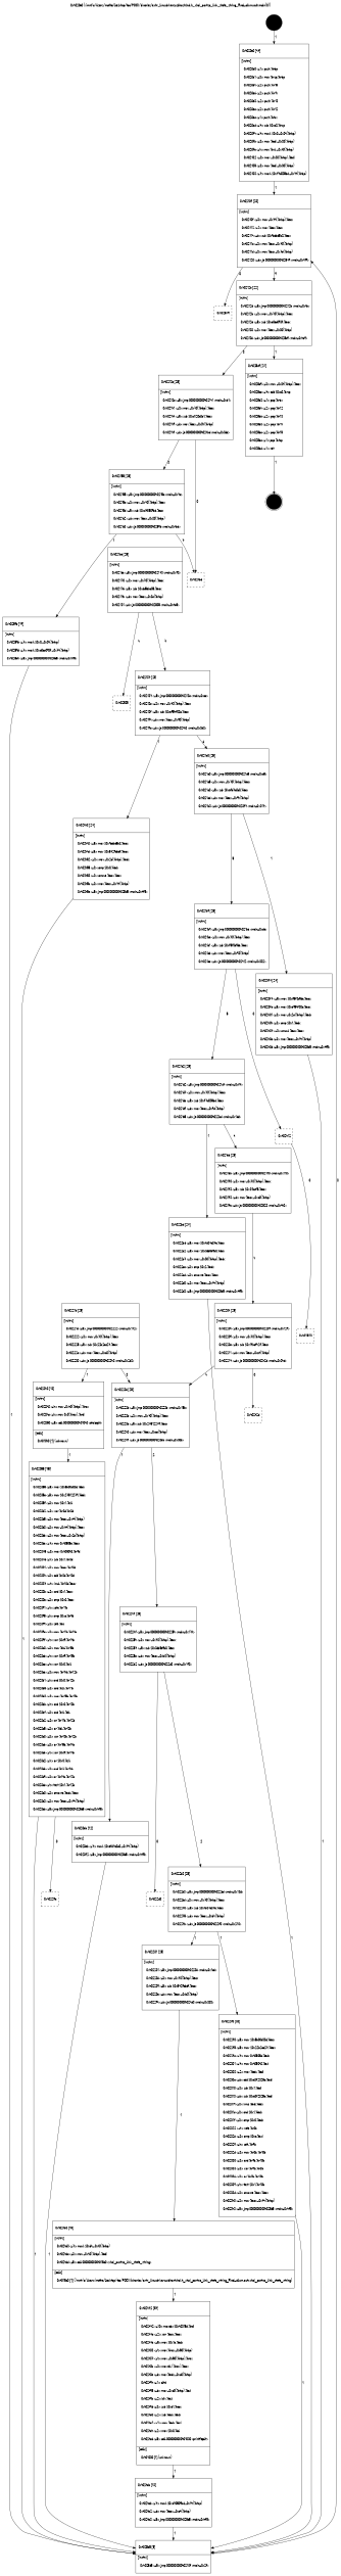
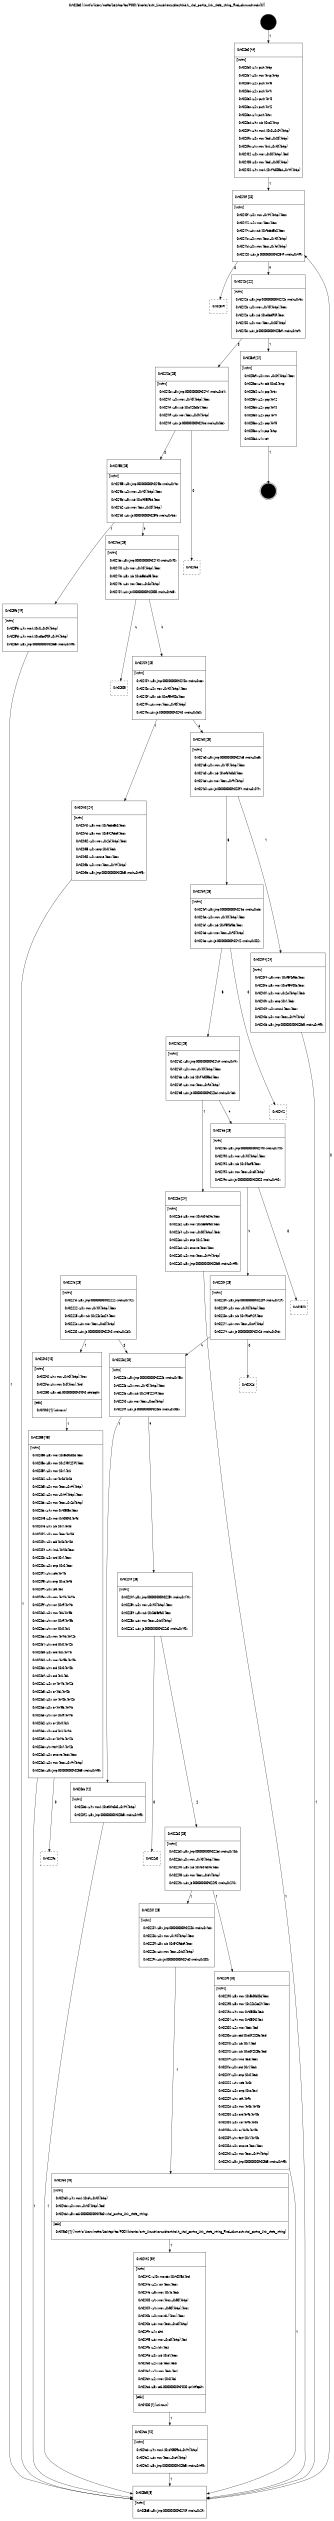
  digraph {
    fontname="Patrick Hand"
    label="0x4020e0 (/mnt/c/Users/mathe/Desktop/tcc/POCII/binaries/extr_linuxdriversusbhostxhci.h_xhci_portsc_link_state_string_Final-ollvm.out::main(0))"
    labelloc=t
    node [fontname="Patrick Hand" shape=record]
    edge [fontname="Patrick Hand"]
    Entry [fillcolor=black height=0.3 shape=circle style=filled width=0.3]
    n2 [label="{\n     0x4020e0 [47]\l\n     | [instrs]\l\n     &nbsp;&nbsp;0x4020e0 \<+1\>: push %rbp\l\n     &nbsp;&nbsp;0x4020e1 \<+3\>: mov %rsp,%rbp\l\n     &nbsp;&nbsp;0x4020e4 \<+2\>: push %r15\l\n     &nbsp;&nbsp;0x4020e6 \<+2\>: push %r14\l\n     &nbsp;&nbsp;0x4020e8 \<+2\>: push %r13\l\n     &nbsp;&nbsp;0x4020ea \<+2\>: push %r12\l\n     &nbsp;&nbsp;0x4020ec \<+1\>: push %rbx\l\n     &nbsp;&nbsp;0x4020ed \<+7\>: sub $0xa8,%rsp\l\n     &nbsp;&nbsp;0x4020f4 \<+7\>: movl $0x0,-0x34(%rbp)\l\n     &nbsp;&nbsp;0x4020fb \<+3\>: mov %edi,-0x38(%rbp)\l\n     &nbsp;&nbsp;0x4020fe \<+4\>: mov %rsi,-0x40(%rbp)\l\n     &nbsp;&nbsp;0x402102 \<+3\>: mov -0x38(%rbp),%edi\l\n     &nbsp;&nbsp;0x402105 \<+3\>: mov %edi,-0x30(%rbp)\l\n     &nbsp;&nbsp;0x402108 \<+7\>: movl $0xf7d835bd,-0x74(%rbp)\l\n  }"]
    n3 [label="{\n     0x40210f [23]\l\n     | [instrs]\l\n     &nbsp;&nbsp;0x40210f \<+3\>: mov -0x74(%rbp),%eax\l\n     &nbsp;&nbsp;0x402112 \<+2\>: mov %eax,%ecx\l\n     &nbsp;&nbsp;0x402114 \<+6\>: sub $0x9a6b65b8,%ecx\l\n     &nbsp;&nbsp;0x40211a \<+3\>: mov %eax,-0x78(%rbp)\l\n     &nbsp;&nbsp;0x40211d \<+3\>: mov %ecx,-0x7c(%rbp)\l\n     &nbsp;&nbsp;0x402120 \<+6\>: je 0000000000402579 \<main+0x499\>\l\n  }"]
    n4 [label="{\n     0x402579\l\n  }" style=dashed]
    n5 [label="{\n     0x402126 [22]\l\n     | [instrs]\l\n     &nbsp;&nbsp;0x402126 \<+5\>: jmp 000000000040212b \<main+0x4b\>\l\n     &nbsp;&nbsp;0x40212b \<+3\>: mov -0x78(%rbp),%eax\l\n     &nbsp;&nbsp;0x40212e \<+5\>: sub $0xa0ec093f,%eax\l\n     &nbsp;&nbsp;0x402133 \<+3\>: mov %eax,-0x80(%rbp)\l\n     &nbsp;&nbsp;0x402136 \<+6\>: je 00000000004025a9 \<main+0x4c9\>\l\n  }"]
    n6 [label="{\n     0x4025a9 [21]\l\n     | [instrs]\l\n     &nbsp;&nbsp;0x4025a9 \<+3\>: mov -0x34(%rbp),%eax\l\n     &nbsp;&nbsp;0x4025ac \<+7\>: add $0xa8,%rsp\l\n     &nbsp;&nbsp;0x4025b3 \<+1\>: pop %rbx\l\n     &nbsp;&nbsp;0x4025b4 \<+2\>: pop %r12\l\n     &nbsp;&nbsp;0x4025b6 \<+2\>: pop %r13\l\n     &nbsp;&nbsp;0x4025b8 \<+2\>: pop %r14\l\n     &nbsp;&nbsp;0x4025ba \<+2\>: pop %r15\l\n     &nbsp;&nbsp;0x4025bc \<+1\>: pop %rbp\l\n     &nbsp;&nbsp;0x4025bd \<+1\>: ret\l\n  }"]
    n7 [label="{\n     0x40213c [25]\l\n     | [instrs]\l\n     &nbsp;&nbsp;0x40213c \<+5\>: jmp 0000000000402141 \<main+0x61\>\l\n     &nbsp;&nbsp;0x402141 \<+3\>: mov -0x78(%rbp),%eax\l\n     &nbsp;&nbsp;0x402144 \<+5\>: sub $0xd120a3c1,%eax\l\n     &nbsp;&nbsp;0x402149 \<+6\>: mov %eax,-0x84(%rbp)\l\n     &nbsp;&nbsp;0x40214f \<+6\>: je 00000000004024bd \<main+0x3dd\>\l\n  }"]
    Exit [fillcolor=black height=0.3 peripheries=2 shape=circle style=filled width=0.3]
    n9 [label="{\n     0x4024bd\l\n  }" style=dashed]
    n10 [label="{\n     0x402155 [25]\l\n     | [instrs]\l\n     &nbsp;&nbsp;0x402155 \<+5\>: jmp 000000000040215a \<main+0x7a\>\l\n     &nbsp;&nbsp;0x40215a \<+3\>: mov -0x78(%rbp),%eax\l\n     &nbsp;&nbsp;0x40215d \<+5\>: sub $0xd70509bd,%eax\l\n     &nbsp;&nbsp;0x402162 \<+6\>: mov %eax,-0x88(%rbp)\l\n     &nbsp;&nbsp;0x402168 \<+6\>: je 0000000000402596 \<main+0x4b6\>\l\n  }"]
    n11 [label="{\n     0x402596 [19]\l\n     | [instrs]\l\n     &nbsp;&nbsp;0x402596 \<+7\>: movl $0x0,-0x34(%rbp)\l\n     &nbsp;&nbsp;0x40259d \<+7\>: movl $0xa0ec093f,-0x74(%rbp)\l\n     &nbsp;&nbsp;0x4025a4 \<+5\>: jmp 00000000004025d5 \<main+0x4f5\>\l\n  }"]
    n12 [label="{\n     0x40216e [25]\l\n     | [instrs]\l\n     &nbsp;&nbsp;0x40216e \<+5\>: jmp 0000000000402173 \<main+0x93\>\l\n     &nbsp;&nbsp;0x402173 \<+3\>: mov -0x78(%rbp),%eax\l\n     &nbsp;&nbsp;0x402176 \<+5\>: sub $0xdd5ebc35,%eax\l\n     &nbsp;&nbsp;0x40217b \<+6\>: mov %eax,-0x8c(%rbp)\l\n     &nbsp;&nbsp;0x402181 \<+6\>: je 0000000000402585 \<main+0x4a5\>\l\n  }"]
    n13 [label="{\n     0x4024ab [18]\l\n     | [instrs]\l\n     &nbsp;&nbsp;0x4024ab \<+7\>: movl $0xd70509bd,-0x74(%rbp)\l\n     &nbsp;&nbsp;0x4024b2 \<+6\>: mov %eax,-0xc4(%rbp)\l\n     &nbsp;&nbsp;0x4024b8 \<+5\>: jmp 00000000004025d5 \<main+0x4f5\>\l\n  }"]
    n14 [label="{\n     0x4025d5 [5]\l\n     | [instrs]\l\n     &nbsp;&nbsp;0x4025d5 \<+5\>: jmp 000000000040210f \<main+0x2f\>\l\n  }"]
    n15 [label="{\n     0x402585\l\n  }" style=dashed]
    n16 [label="{\n     0x402187 [25]\l\n     | [instrs]\l\n     &nbsp;&nbsp;0x402187 \<+5\>: jmp 000000000040218c \<main+0xac\>\l\n     &nbsp;&nbsp;0x40218c \<+3\>: mov -0x78(%rbp),%eax\l\n     &nbsp;&nbsp;0x40218f \<+5\>: sub $0xe954f08c,%eax\l\n     &nbsp;&nbsp;0x402194 \<+6\>: mov %eax,-0x90(%rbp)\l\n     &nbsp;&nbsp;0x40219a \<+6\>: je 0000000000402448 \<main+0x368\>\l\n  }"]
    n17 [label="{\n     0x402472 [57]\l\n     | [instrs]\l\n     &nbsp;&nbsp;0x402472 \<+10\>: movabs $0x40315d,%rdi\l\n     &nbsp;&nbsp;0x40247c \<+2\>: xor %ecx,%ecx\l\n     &nbsp;&nbsp;0x40247e \<+5\>: mov $0x1a,%edx\l\n     &nbsp;&nbsp;0x402483 \<+4\>: mov %rax,-0x50(%rbp)\l\n     &nbsp;&nbsp;0x402487 \<+4\>: mov -0x50(%rbp),%rax\l\n     &nbsp;&nbsp;0x40248b \<+3\>: movsbl (%rax),%eax\l\n     &nbsp;&nbsp;0x40248e \<+6\>: mov %edx,-0xc0(%rbp)\l\n     &nbsp;&nbsp;0x402494 \<+1\>: cltd\l\n     &nbsp;&nbsp;0x402495 \<+6\>: mov -0xc0(%rbp),%esi\l\n     &nbsp;&nbsp;0x40249b \<+2\>: idiv %esi\l\n     &nbsp;&nbsp;0x40249d \<+3\>: sub $0x61,%ecx\l\n     &nbsp;&nbsp;0x4024a0 \<+2\>: sub %ecx,%edx\l\n     &nbsp;&nbsp;0x4024a2 \<+2\>: mov %edx,%esi\l\n     &nbsp;&nbsp;0x4024a4 \<+2\>: mov $0x0,%al\l\n     &nbsp;&nbsp;0x4024a6 \<+5\>: call 0000000000401030 \<printf@plt\>\l\n     | [calls]\l\n     &nbsp;&nbsp;0x401030 \{1\} (unknown)\l\n  }"]
    n18 [label="{\n     0x402448 [27]\l\n     | [instrs]\l\n     &nbsp;&nbsp;0x402448 \<+5\>: mov $0x9a6b65b8,%eax\l\n     &nbsp;&nbsp;0x40244d \<+5\>: mov $0x5729d6df,%ecx\l\n     &nbsp;&nbsp;0x402452 \<+3\>: mov -0x2c(%rbp),%edx\l\n     &nbsp;&nbsp;0x402455 \<+3\>: cmp $0x0,%edx\l\n     &nbsp;&nbsp;0x402458 \<+3\>: cmove %ecx,%eax\l\n     &nbsp;&nbsp;0x40245b \<+3\>: mov %eax,-0x74(%rbp)\l\n     &nbsp;&nbsp;0x40245e \<+5\>: jmp 00000000004025d5 \<main+0x4f5\>\l\n  }"]
    n19 [label="{\n     0x4021a0 [25]\l\n     | [instrs]\l\n     &nbsp;&nbsp;0x4021a0 \<+5\>: jmp 00000000004021a5 \<main+0xc5\>\l\n     &nbsp;&nbsp;0x4021a5 \<+3\>: mov -0x78(%rbp),%eax\l\n     &nbsp;&nbsp;0x4021a8 \<+5\>: sub $0xefd7a8c3,%eax\l\n     &nbsp;&nbsp;0x4021ad \<+6\>: mov %eax,-0x94(%rbp)\l\n     &nbsp;&nbsp;0x4021b3 \<+6\>: je 00000000004023f7 \<main+0x317\>\l\n  }"]
    n20 [label="{\n     0x40229a\l\n  }" style=dashed]
    n21 [label="{\n     0x4023f7 [27]\l\n     | [instrs]\l\n     &nbsp;&nbsp;0x4023f7 \<+5\>: mov $0xf5f3d9de,%eax\l\n     &nbsp;&nbsp;0x4023fc \<+5\>: mov $0xe954f08c,%ecx\l\n     &nbsp;&nbsp;0x402401 \<+3\>: mov -0x2c(%rbp),%edx\l\n     &nbsp;&nbsp;0x402404 \<+3\>: cmp $0x1,%edx\l\n     &nbsp;&nbsp;0x402407 \<+3\>: cmovl %ecx,%eax\l\n     &nbsp;&nbsp;0x40240a \<+3\>: mov %eax,-0x74(%rbp)\l\n     &nbsp;&nbsp;0x40240d \<+5\>: jmp 00000000004025d5 \<main+0x4f5\>\l\n  }"]
    n22 [label="{\n     0x4021b9 [25]\l\n     | [instrs]\l\n     &nbsp;&nbsp;0x4021b9 \<+5\>: jmp 00000000004021be \<main+0xde\>\l\n     &nbsp;&nbsp;0x4021be \<+3\>: mov -0x78(%rbp),%eax\l\n     &nbsp;&nbsp;0x4021c1 \<+5\>: sub $0xf5f3d9de,%eax\l\n     &nbsp;&nbsp;0x4021c6 \<+6\>: mov %eax,-0x98(%rbp)\l\n     &nbsp;&nbsp;0x4021cc \<+6\>: je 0000000000402412 \<main+0x332\>\l\n  }"]
    n23 [label="{\n     0x402463 [15]\l\n     | [instrs]\l\n     &nbsp;&nbsp;0x402463 \<+7\>: movl $0x64,-0x48(%rbp)\l\n     &nbsp;&nbsp;0x40246a \<+3\>: mov -0x48(%rbp),%edi\l\n     &nbsp;&nbsp;0x40246d \<+5\>: call 00000000004015c0 \<xhci_portsc_link_state_string\>\l\n     | [calls]\l\n     &nbsp;&nbsp;0x4015c0 \{1\} (/mnt/c/Users/mathe/Desktop/tcc/POCII/binaries/extr_linuxdriversusbhostxhci.h_xhci_portsc_link_state_string_Final-ollvm.out::xhci_portsc_link_state_string)\l\n  }"]
    n24 [label="{\n     0x402412\l\n  }" style=dashed]
    n25 [label="{\n     0x4021d2 [25]\l\n     | [instrs]\l\n     &nbsp;&nbsp;0x4021d2 \<+5\>: jmp 00000000004021d7 \<main+0xf7\>\l\n     &nbsp;&nbsp;0x4021d7 \<+3\>: mov -0x78(%rbp),%eax\l\n     &nbsp;&nbsp;0x4021da \<+5\>: sub $0xf7d835bd,%eax\l\n     &nbsp;&nbsp;0x4021df \<+6\>: mov %eax,-0x9c(%rbp)\l\n     &nbsp;&nbsp;0x4021e5 \<+6\>: je 00000000004022bd \<main+0x1dd\>\l\n  }"]
    n26 [label="{\n     0x402355 [150]\l\n     | [instrs]\l\n     &nbsp;&nbsp;0x402355 \<+5\>: mov $0x5b00d38d,%ecx\l\n     &nbsp;&nbsp;0x40235a \<+5\>: mov $0x27512279,%edx\l\n     &nbsp;&nbsp;0x40235f \<+3\>: mov $0x1,%sil\l\n     &nbsp;&nbsp;0x402362 \<+3\>: xor %r8d,%r8d\l\n     &nbsp;&nbsp;0x402365 \<+3\>: mov %eax,-0x44(%rbp)\l\n     &nbsp;&nbsp;0x402368 \<+3\>: mov -0x44(%rbp),%eax\l\n     &nbsp;&nbsp;0x40236b \<+3\>: mov %eax,-0x2c(%rbp)\l\n     &nbsp;&nbsp;0x40236e \<+7\>: mov 0x40505c,%eax\l\n     &nbsp;&nbsp;0x402375 \<+8\>: mov 0x405048,%r9d\l\n     &nbsp;&nbsp;0x40237d \<+4\>: sub $0x1,%r8d\l\n     &nbsp;&nbsp;0x402381 \<+3\>: mov %eax,%r10d\l\n     &nbsp;&nbsp;0x402384 \<+3\>: add %r8d,%r10d\l\n     &nbsp;&nbsp;0x402387 \<+4\>: imul %r10d,%eax\l\n     &nbsp;&nbsp;0x40238b \<+3\>: and $0x1,%eax\l\n     &nbsp;&nbsp;0x40238e \<+3\>: cmp $0x0,%eax\l\n     &nbsp;&nbsp;0x402391 \<+4\>: sete %r11b\l\n     &nbsp;&nbsp;0x402395 \<+4\>: cmp $0xa,%r9d\l\n     &nbsp;&nbsp;0x402399 \<+3\>: setl %bl\l\n     &nbsp;&nbsp;0x40239c \<+3\>: mov %r11b,%r14b\l\n     &nbsp;&nbsp;0x40239f \<+4\>: xor $0xff,%r14b\l\n     &nbsp;&nbsp;0x4023a3 \<+3\>: mov %bl,%r15b\l\n     &nbsp;&nbsp;0x4023a6 \<+4\>: xor $0xff,%r15b\l\n     &nbsp;&nbsp;0x4023aa \<+4\>: xor $0x0,%sil\l\n     &nbsp;&nbsp;0x4023ae \<+3\>: mov %r14b,%r12b\l\n     &nbsp;&nbsp;0x4023b1 \<+4\>: and $0x0,%r12b\l\n     &nbsp;&nbsp;0x4023b5 \<+3\>: and %sil,%r11b\l\n     &nbsp;&nbsp;0x4023b8 \<+3\>: mov %r15b,%r13b\l\n     &nbsp;&nbsp;0x4023bb \<+4\>: and $0x0,%r13b\l\n     &nbsp;&nbsp;0x4023bf \<+3\>: and %sil,%bl\l\n     &nbsp;&nbsp;0x4023c2 \<+3\>: or %r11b,%r12b\l\n     &nbsp;&nbsp;0x4023c5 \<+3\>: or %bl,%r13b\l\n     &nbsp;&nbsp;0x4023c8 \<+3\>: xor %r13b,%r12b\l\n     &nbsp;&nbsp;0x4023cb \<+3\>: or %r15b,%r14b\l\n     &nbsp;&nbsp;0x4023ce \<+4\>: xor $0xff,%r14b\l\n     &nbsp;&nbsp;0x4023d2 \<+4\>: or $0x0,%sil\l\n     &nbsp;&nbsp;0x4023d6 \<+3\>: and %sil,%r14b\l\n     &nbsp;&nbsp;0x4023d9 \<+3\>: or %r14b,%r12b\l\n     &nbsp;&nbsp;0x4023dc \<+4\>: test $0x1,%r12b\l\n     &nbsp;&nbsp;0x4023e0 \<+3\>: cmovne %edx,%ecx\l\n     &nbsp;&nbsp;0x4023e3 \<+3\>: mov %ecx,-0x74(%rbp)\l\n     &nbsp;&nbsp;0x4023e6 \<+5\>: jmp 00000000004025d5 \<main+0x4f5\>\l\n  }"]
    n27 [label="{\n     0x4022bd [27]\l\n     | [instrs]\l\n     &nbsp;&nbsp;0x4022bd \<+5\>: mov $0x4637a87e,%eax\l\n     &nbsp;&nbsp;0x4022c2 \<+5\>: mov $0x3db5e9b0,%ecx\l\n     &nbsp;&nbsp;0x4022c7 \<+3\>: mov -0x30(%rbp),%edx\l\n     &nbsp;&nbsp;0x4022ca \<+3\>: cmp $0x2,%edx\l\n     &nbsp;&nbsp;0x4022cd \<+3\>: cmovne %ecx,%eax\l\n     &nbsp;&nbsp;0x4022d0 \<+3\>: mov %eax,-0x74(%rbp)\l\n     &nbsp;&nbsp;0x4022d3 \<+5\>: jmp 00000000004025d5 \<main+0x4f5\>\l\n  }"]
    n28 [label="{\n     0x4021eb [25]\l\n     | [instrs]\l\n     &nbsp;&nbsp;0x4021eb \<+5\>: jmp 00000000004021f0 \<main+0x110\>\l\n     &nbsp;&nbsp;0x4021f0 \<+3\>: mov -0x78(%rbp),%eax\l\n     &nbsp;&nbsp;0x4021f3 \<+5\>: sub $0x81bcf5,%eax\l\n     &nbsp;&nbsp;0x4021f8 \<+6\>: mov %eax,-0xa0(%rbp)\l\n     &nbsp;&nbsp;0x4021fe \<+6\>: je 0000000000402523 \<main+0x443\>\l\n  }"]
    n29 [label="{\n     0x402281 [25]\l\n     | [instrs]\l\n     &nbsp;&nbsp;0x402281 \<+5\>: jmp 0000000000402286 \<main+0x1a6\>\l\n     &nbsp;&nbsp;0x402286 \<+3\>: mov -0x78(%rbp),%eax\l\n     &nbsp;&nbsp;0x402289 \<+5\>: sub $0x5729d6df,%eax\l\n     &nbsp;&nbsp;0x40228e \<+6\>: mov %eax,-0xb8(%rbp)\l\n     &nbsp;&nbsp;0x402294 \<+6\>: je 0000000000402463 \<main+0x383\>\l\n  }"]
    n30 [label="{\n     0x402523\l\n  }" style=dashed]
    n31 [label="{\n     0x402204 [25]\l\n     | [instrs]\l\n     &nbsp;&nbsp;0x402204 \<+5\>: jmp 0000000000402209 \<main+0x129\>\l\n     &nbsp;&nbsp;0x402209 \<+3\>: mov -0x78(%rbp),%eax\l\n     &nbsp;&nbsp;0x40220c \<+5\>: sub $0x1fbcf42f,%eax\l\n     &nbsp;&nbsp;0x402211 \<+6\>: mov %eax,-0xa4(%rbp)\l\n     &nbsp;&nbsp;0x402217 \<+6\>: je 000000000040242d \<main+0x34d\>\l\n  }"]
    n32 [label="{\n     0x4022f0 [88]\l\n     | [instrs]\l\n     &nbsp;&nbsp;0x4022f0 \<+5\>: mov $0x5b00d38d,%eax\l\n     &nbsp;&nbsp;0x4022f5 \<+5\>: mov $0x22b2ac27,%ecx\l\n     &nbsp;&nbsp;0x4022fa \<+7\>: mov 0x40505c,%edx\l\n     &nbsp;&nbsp;0x402301 \<+7\>: mov 0x405048,%esi\l\n     &nbsp;&nbsp;0x402308 \<+2\>: mov %edx,%edi\l\n     &nbsp;&nbsp;0x40230a \<+6\>: add $0xe8f2325c,%edi\l\n     &nbsp;&nbsp;0x402310 \<+3\>: sub $0x1,%edi\l\n     &nbsp;&nbsp;0x402313 \<+6\>: sub $0xe8f2325c,%edi\l\n     &nbsp;&nbsp;0x402319 \<+3\>: imul %edi,%edx\l\n     &nbsp;&nbsp;0x40231c \<+3\>: and $0x1,%edx\l\n     &nbsp;&nbsp;0x40231f \<+3\>: cmp $0x0,%edx\l\n     &nbsp;&nbsp;0x402322 \<+4\>: sete %r8b\l\n     &nbsp;&nbsp;0x402326 \<+3\>: cmp $0xa,%esi\l\n     &nbsp;&nbsp;0x402329 \<+4\>: setl %r9b\l\n     &nbsp;&nbsp;0x40232d \<+3\>: mov %r8b,%r10b\l\n     &nbsp;&nbsp;0x402330 \<+3\>: and %r9b,%r10b\l\n     &nbsp;&nbsp;0x402333 \<+3\>: xor %r9b,%r8b\l\n     &nbsp;&nbsp;0x402336 \<+3\>: or %r8b,%r10b\l\n     &nbsp;&nbsp;0x402339 \<+4\>: test $0x1,%r10b\l\n     &nbsp;&nbsp;0x40233d \<+3\>: cmovne %ecx,%eax\l\n     &nbsp;&nbsp;0x402340 \<+3\>: mov %eax,-0x74(%rbp)\l\n     &nbsp;&nbsp;0x402343 \<+5\>: jmp 00000000004025d5 \<main+0x4f5\>\l\n  }"]
    n33 [label="{\n     0x40242d\l\n  }" style=dashed]
    n34 [label="{\n     0x402236 [25]\l\n     | [instrs]\l\n     &nbsp;&nbsp;0x402236 \<+5\>: jmp 000000000040223b \<main+0x15b\>\l\n     &nbsp;&nbsp;0x40223b \<+3\>: mov -0x78(%rbp),%eax\l\n     &nbsp;&nbsp;0x40223e \<+5\>: sub $0x27512279,%eax\l\n     &nbsp;&nbsp;0x402243 \<+6\>: mov %eax,-0xac(%rbp)\l\n     &nbsp;&nbsp;0x402249 \<+6\>: je 00000000004023eb \<main+0x30b\>\l\n  }"]
    n35 [label="{\n     0x402268 [25]\l\n     | [instrs]\l\n     &nbsp;&nbsp;0x402268 \<+5\>: jmp 000000000040226d \<main+0x18d\>\l\n     &nbsp;&nbsp;0x40226d \<+3\>: mov -0x78(%rbp),%eax\l\n     &nbsp;&nbsp;0x402270 \<+5\>: sub $0x4637a87e,%eax\l\n     &nbsp;&nbsp;0x402275 \<+6\>: mov %eax,-0xb4(%rbp)\l\n     &nbsp;&nbsp;0x40227b \<+6\>: je 00000000004022f0 \<main+0x210\>\l\n  }"]
    n36 [label="{\n     0x40221d [25]\l\n     | [instrs]\l\n     &nbsp;&nbsp;0x40221d \<+5\>: jmp 0000000000402222 \<main+0x142\>\l\n     &nbsp;&nbsp;0x402222 \<+3\>: mov -0x78(%rbp),%eax\l\n     &nbsp;&nbsp;0x402225 \<+5\>: sub $0x22b2ac27,%eax\l\n     &nbsp;&nbsp;0x40222a \<+6\>: mov %eax,-0xa8(%rbp)\l\n     &nbsp;&nbsp;0x402230 \<+6\>: je 0000000000402348 \<main+0x268\>\l\n  }"]
    n37 [label="{\n     0x402348 [13]\l\n     | [instrs]\l\n     &nbsp;&nbsp;0x402348 \<+4\>: mov -0x40(%rbp),%rax\l\n     &nbsp;&nbsp;0x40234c \<+4\>: mov 0x8(%rax),%rdi\l\n     &nbsp;&nbsp;0x402350 \<+5\>: call 0000000000401040 \<atoi@plt\>\l\n     | [calls]\l\n     &nbsp;&nbsp;0x401040 \{1\} (unknown)\l\n  }"]
    n38 [label="{\n     0x4022d8\l\n  }" style=dashed]
    n39 [label="{\n     0x40224f [25]\l\n     | [instrs]\l\n     &nbsp;&nbsp;0x40224f \<+5\>: jmp 0000000000402254 \<main+0x174\>\l\n     &nbsp;&nbsp;0x402254 \<+3\>: mov -0x78(%rbp),%eax\l\n     &nbsp;&nbsp;0x402257 \<+5\>: sub $0x3db5e9b0,%eax\l\n     &nbsp;&nbsp;0x40225c \<+6\>: mov %eax,-0xb0(%rbp)\l\n     &nbsp;&nbsp;0x402262 \<+6\>: je 00000000004022d8 \<main+0x1f8\>\l\n  }"]
    n40 [label="{\n     0x4023eb [12]\l\n     | [instrs]\l\n     &nbsp;&nbsp;0x4023eb \<+7\>: movl $0xefd7a8c3,-0x74(%rbp)\l\n     &nbsp;&nbsp;0x4023f2 \<+5\>: jmp 00000000004025d5 \<main+0x4f5\>\l\n  }"]
    Entry -> n2 [label=" 1"]
    n2 -> n3 [label=" 1"]
    n3 -> n4 [label=" 0"]
    n3 -> n5 [label=" 9"]
    n5 -> n6 [label=" 1"]
    n5 -> n7 [label=" 8"]
    n6 -> Exit [label=" 1"]
    n7 -> n9 [label=" 0"]
    n7 -> n10 [label=" 8"]
    n10 -> n11 [label=" 1"]
-   n10 -> n9 [label=" 7"]
+   n10 -> n12 [label=" 7"]
    n11 -> n14 [label=" 1"]
    n12 -> n15 [label=" 4"]
    n12 -> n16 [label=" 7"]
    n13 -> n14 [label=" 1"]
    n14 -> n3 [label=" 8"]
    n16 -> n18 [label=" 1"]
    n16 -> n19 [label=" 6"]
    n17 -> n13 [label=" 1"]
    n18 -> n14 [label=" 1"]
    n19 -> n21 [label=" 1"]
    n19 -> n22 [label=" 5"]
    n21 -> n14 [label=" 1"]
    n22 -> n24 [label=" 0"]
    n22 -> n25 [label=" 5"]
    n23 -> n17 [label=" 1"]
    n25 -> n27 [label=" 1"]
    n25 -> n28 [label=" 4"]
    n26 -> n14 [label=" 1"]
    n26 -> n20 [label=" 0"]
    n27 -> n14 [label=" 1"]
-   n24 -> n30 [label=" 0"]
+   n28 -> n30 [label=" 0"]
    n28 -> n31 [label=" 4"]
    n29 -> n23 [label=" 1"]
    n31 -> n33 [label=" 0"]
    n31 -> n34 [label=" 4"]
    n32 -> n14 [label=" 1"]
-   n34 -> n39 [label=" 2"]
+   n34 -> n39 [label=" 9"]
    n34 -> n40 [label=" 1"]
    n35 -> n29 [label=" 1"]
    n35 -> n32 [label=" 1"]
    n36 -> n34 [label=" 3"]
    n36 -> n37 [label=" 1"]
    n37 -> n26 [label=" 1"]
    n39 -> n35 [label=" 2"]
    n39 -> n38 [label=" 0"]
    n40 -> n14 [label=" 1"]
  }
